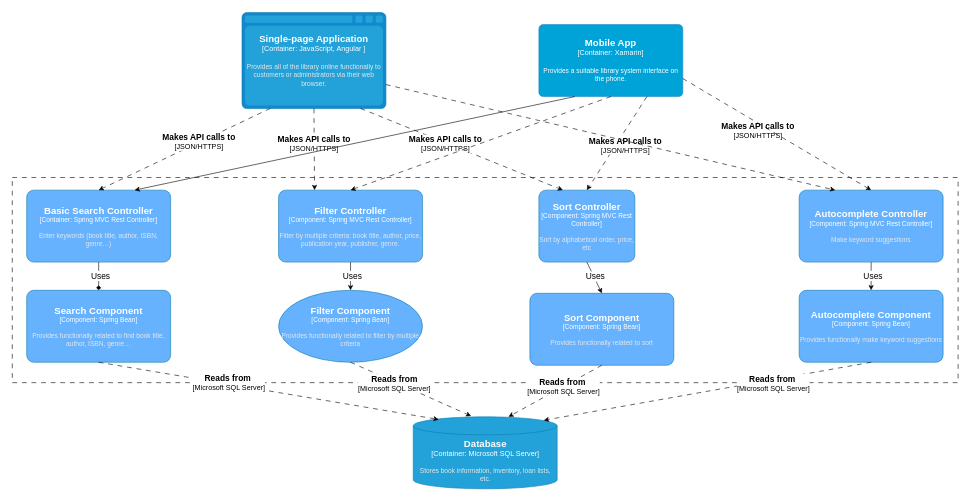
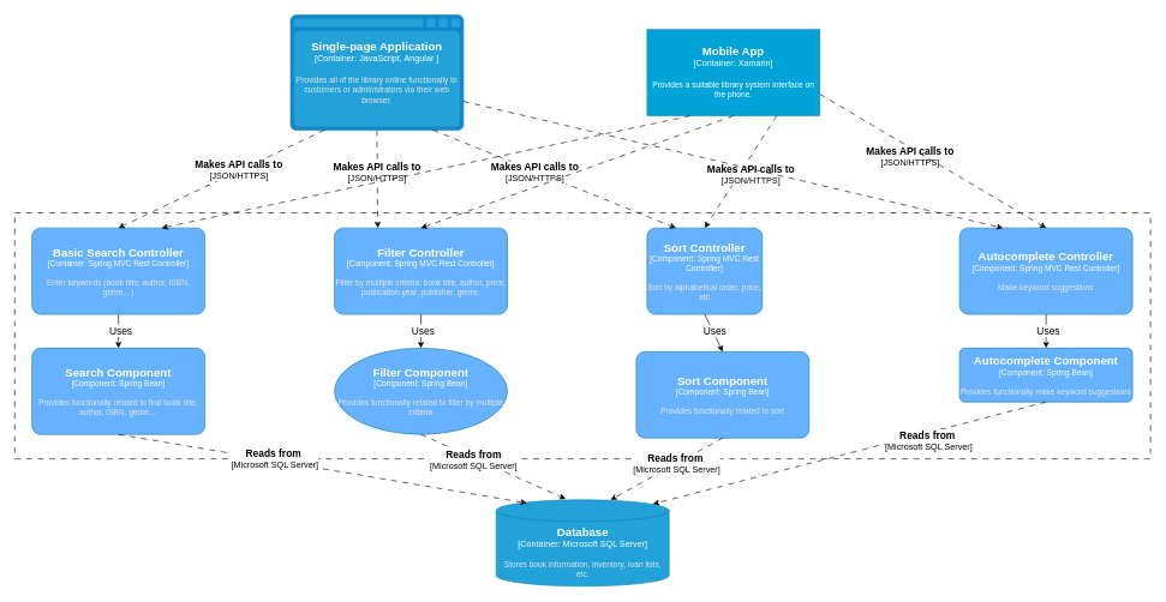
  <mxCell id="0" />
  <mxCell id="1" parent="0" />
  <mxCell id="2" value="&lt;font style=&quot;font-size: 16px&quot;&gt;&lt;b&gt;Single-page Application&lt;/b&gt;&lt;/font&gt;&lt;div&gt;[Container:&amp;nbsp;JavaScript, Angular ]&lt;/div&gt;&lt;br&gt;&lt;div&gt;&lt;font style=&quot;font-size: 11px&quot;&gt;&lt;font color=&quot;#E6E6E6&quot;&gt;Provides all of the library online functionally to customers or administrators via their web browser.&lt;/font&gt;&lt;/div&gt;" style="shape=mxgraph.c4.webBrowserContainer2;whiteSpace=wrap;html=1;boundedLbl=1;rounded=0;labelBackgroundColor=none;strokeColor=#118ACD;fillColor=#23A2D9;strokeColor=#118ACD;strokeColor2=#0E7DAD;fontSize=12;fontColor=#ffffff;align=center;metaEdit=1;points=[[0.5,0,0],[1,0.25,0],[1,0.5,0],[1,0.75,0],[0.5,1,0],[0,0.75,0],[0,0.5,0],[0,0.25,0]];resizable=0;allowArrows=1;connectable=1;expand=1;" vertex="1" parent="1"><mxGeometry x="403" y="20" width="240" height="160" as="geometry" /></mxCell>
- <mxCell id="3" value="&lt;font style=&quot;font-size: 16px&quot;&gt;&lt;b&gt;Mobile App&lt;/b&gt;&lt;/font&gt;&lt;div&gt;[Container: Xamarin]&lt;/div&gt;&lt;br&gt;&lt;div&gt;&lt;font style=&quot;font-size: 11px&quot;&gt;Provides a suitable library system interface on the phone.&lt;/font&gt;&lt;/div&gt;" style="rounded=1;whiteSpace=wrap;html=1;labelBackgroundColor=none;fillColor=light-dark(#00a3d7, #176592);fontColor=#ffffff;align=center;arcSize=6;strokeColor=#2086C9;metaEdit=1;resizable=0;points=[[0.25,0,0],[0.5,0,0],[0.75,0,0],[1,0.25,0],[1,0.5,0],[1,0.75,0],[0.75,1,0],[0.5,1,0],[0.25,1,0],[0,0.75,0],[0,0.5,0],[0,0.25,0]];" vertex="1" parent="1"><mxGeometry x="898" y="40" width="240" height="120" as="geometry" /></mxCell>
+ <mxCell id="3" value="&lt;font style=&quot;font-size: 16px&quot;&gt;&lt;b&gt;Mobile App&lt;/b&gt;&lt;/font&gt;&lt;div&gt;[Container: Xamarin]&lt;/div&gt;&lt;br&gt;&lt;div&gt;&lt;font style=&quot;font-size: 11px&quot;&gt;Provides a suitable library system interface on the phone.&lt;/font&gt;&lt;/div&gt;" style="whiteSpace=wrap;html=1;labelBackgroundColor=none;fillColor=light-dark(#00a3d7, #176592);fontColor=#ffffff;align=center;arcSize=6;strokeColor=#2086C9;metaEdit=1;resizable=0;points=[[0.25,0,0],[0.5,0,0],[0.75,0,0],[1,0.25,0],[1,0.5,0],[1,0.75,0],[0.75,1,0],[0.5,1,0],[0.25,1,0],[0,0.75,0],[0,0.5,0],[0,0.25,0]];rounded=0;" vertex="1" parent="1"><mxGeometry x="898" y="40" width="240" height="120" as="geometry" /></mxCell>
  <mxCell id="4" value="" style="rounded=0;whiteSpace=wrap;html=1;dashed=1;dashPattern=8 8;" vertex="1" parent="1"><mxGeometry x="20" y="295" width="1577" height="342" as="geometry" /></mxCell>
  <mxCell id="5" value="&lt;font style=&quot;font-size: 16px&quot;&gt;&lt;b&gt;Basic Search Controller&lt;/b&gt;&lt;/font&gt;&lt;div&gt;[Container: Spring MVC Rest Controller]&lt;/div&gt;&lt;br&gt;&lt;div&gt;&lt;font style=&quot;font-size: 11px&quot;&gt;&lt;font color=&quot;#E6E6E6&quot;&gt;Enter keywords (book title, author, ISBN, genre…)&lt;/font&gt;&lt;/div&gt;" style="rounded=1;whiteSpace=wrap;html=1;fontSize=11;labelBackgroundColor=none;fillColor=light-dark(#66B2FF,#1D8AB9);fontColor=#ffffff;align=center;arcSize=10;strokeColor=#0E7DAD;metaEdit=1;resizable=0;points=[[0.25,0,0],[0.5,0,0],[0.75,0,0],[1,0.25,0],[1,0.5,0],[1,0.75,0],[0.75,1,0],[0.5,1,0],[0.25,1,0],[0,0.75,0],[0,0.5,0],[0,0.25,0]];" vertex="1" parent="1"><mxGeometry x="44" y="316" width="240" height="120" as="geometry" /></mxCell>
  <mxCell id="6" value="&lt;font style=&quot;font-size: 16px&quot;&gt;&lt;b&gt;Filter Controller&lt;/b&gt;&lt;/font&gt;&lt;div&gt;[Component: Spring MVC Rest Controller]&lt;/div&gt;&lt;br&gt;&lt;div&gt;&lt;font style=&quot;font-size: 11px&quot;&gt;&lt;font color=&quot;#E6E6E6&quot;&gt;Filter by multiple criteria: book title, author, price, publication year, publisher, genre.&lt;/font&gt;&lt;/div&gt;" style="rounded=1;whiteSpace=wrap;html=1;fontSize=11;labelBackgroundColor=none;fillColor=light-dark(#66B2FF,#1D8AB9);fontColor=#ffffff;align=center;arcSize=10;strokeColor=#0E7DAD;metaEdit=1;resizable=0;points=[[0.25,0,0],[0.5,0,0],[0.75,0,0],[1,0.25,0],[1,0.5,0],[1,0.75,0],[0.75,1,0],[0.5,1,0],[0.25,1,0],[0,0.75,0],[0,0.5,0],[0,0.25,0]];" vertex="1" parent="1"><mxGeometry x="464" y="316" width="240" height="120" as="geometry" /></mxCell>
  <mxCell id="7" value="&lt;font style=&quot;font-size: 16px&quot;&gt;&lt;b&gt;Search Component&lt;/b&gt;&lt;/font&gt;&lt;div&gt;[Component: Spring Bean]&lt;/div&gt;&lt;br&gt;&lt;div&gt;&lt;font style=&quot;font-size: 11px&quot;&gt;&lt;font color=&quot;#E6E6E6&quot;&gt;Provides functionally related to find book title, author, ISBN, genre…&lt;/font&gt;&lt;/div&gt;" style="rounded=1;whiteSpace=wrap;html=1;fontSize=11;labelBackgroundColor=none;fillColor=light-dark(#66B2FF,#1D8AB9);fontColor=#ffffff;align=center;arcSize=10;strokeColor=#0E7DAD;metaEdit=1;resizable=0;points=[[0.25,0,0],[0.5,0,0],[0.75,0,0],[1,0.25,0],[1,0.5,0],[1,0.75,0],[0.75,1,0],[0.5,1,0],[0.25,1,0],[0,0.75,0],[0,0.5,0],[0,0.25,0]];" vertex="1" parent="1"><mxGeometry x="44" y="483" width="240" height="120" as="geometry" /></mxCell>
  <mxCell id="8" value="&lt;font style=&quot;font-size: 16px&quot;&gt;&lt;b&gt;Filter Component&lt;/b&gt;&lt;/font&gt;&lt;div&gt;[Component: Spring Bean]&lt;/div&gt;&lt;br&gt;&lt;div&gt;&lt;font style=&quot;font-size: 11px&quot;&gt;&lt;font color=&quot;#E6E6E6&quot;&gt;Provides functionally related to filter by multiple criteria&lt;/font&gt;&lt;/div&gt;" style="ellipse;whiteSpace=wrap;html=1;fontSize=11;labelBackgroundColor=none;fillColor=light-dark(#66B2FF,#1D8AB9);fontColor=#ffffff;align=center;arcSize=10;strokeColor=#0E7DAD;metaEdit=1;resizable=0;points=[[0.25,0,0],[0.5,0,0],[0.75,0,0],[1,0.25,0],[1,0.5,0],[1,0.75,0],[0.75,1,0],[0.5,1,0],[0.25,1,0],[0,0.75,0],[0,0.5,0],[0,0.25,0]];" vertex="1" parent="1"><mxGeometry x="464" y="483" width="240" height="120" as="geometry" /></mxCell>
  <mxCell id="9" value="&lt;font style=&quot;font-size: 16px&quot;&gt;&lt;b&gt; Sort Controller&lt;/b&gt;&lt;/font&gt;&lt;div&gt;[Component: Spring MVC Rest Controller]&lt;/div&gt;&lt;br&gt;&lt;div&gt;&lt;font style=&quot;font-size: 11px&quot;&gt;&lt;font color=&quot;#E6E6E6&quot;&gt;Sort by alphabetical order, price, etc&lt;/font&gt;&lt;/div&gt;" style="rounded=1;whiteSpace=wrap;html=1;fontSize=11;labelBackgroundColor=none;fillColor=light-dark(#66B2FF,#1D8AB9);fontColor=#ffffff;align=center;arcSize=10;strokeColor=#0E7DAD;metaEdit=1;resizable=0;points=[[0.25,0,0],[0.5,0,0],[0.75,0,0],[1,0.25,0],[1,0.5,0],[1,0.75,0],[0.75,1,0],[0.5,1,0],[0.25,1,0],[0,0.75,0],[0,0.5,0],[0,0.25,0]];" vertex="1" parent="1"><mxGeometry x="898" y="316" width="160" height="120" as="geometry" /></mxCell>
  <mxCell id="10" value="&lt;font style=&quot;font-size: 16px&quot;&gt;&lt;b&gt;Sort Component&lt;/b&gt;&lt;/font&gt;&lt;div&gt;[Component: Spring Bean]&lt;/div&gt;&lt;br&gt;&lt;div&gt;&lt;font style=&quot;font-size: 11px&quot;&gt;&lt;font color=&quot;#E6E6E6&quot;&gt;Provides functionally related to sort&lt;/font&gt;&lt;/div&gt;" style="rounded=1;whiteSpace=wrap;html=1;fontSize=11;labelBackgroundColor=none;fillColor=light-dark(#66B2FF,#1D8AB9);fontColor=#ffffff;align=center;arcSize=10;strokeColor=#0E7DAD;metaEdit=1;resizable=0;points=[[0.25,0,0],[0.5,0,0],[0.75,0,0],[1,0.25,0],[1,0.5,0],[1,0.75,0],[0.75,1,0],[0.5,1,0],[0.25,1,0],[0,0.75,0],[0,0.5,0],[0,0.25,0]];" vertex="1" parent="1"><mxGeometry x="883" y="488" width="240" height="120" as="geometry" /></mxCell>
  <mxCell id="11" value="&lt;font style=&quot;font-size: 16px&quot;&gt;&lt;b&gt;Database&lt;/b&gt;&lt;/font&gt;&lt;div&gt;[Container:&amp;nbsp;Microsoft SQL Server]&lt;/div&gt;&lt;br&gt;&lt;div&gt;&lt;font style=&quot;font-size: 11px&quot;&gt;&lt;font color=&quot;#E6E6E6&quot;&gt;Stores book information, inventory, loan lists, etc.&lt;/font&gt;&lt;/div&gt;" style="shape=cylinder3;size=15;whiteSpace=wrap;html=1;boundedLbl=1;rounded=0;labelBackgroundColor=none;fillColor=#23A2D9;fontSize=12;fontColor=#ffffff;align=center;strokeColor=#0E7DAD;metaEdit=1;points=[[0.5,0,0],[1,0.25,0],[1,0.5,0],[1,0.75,0],[0.5,1,0],[0,0.75,0],[0,0.5,0],[0,0.25,0]];resizable=0;" vertex="1" parent="1"><mxGeometry x="688.5" y="694" width="240" height="120" as="geometry" /></mxCell>
  <mxCell id="12" value="" style="endArrow=classic;html=1;rounded=0;exitX=0.196;exitY=0.999;exitDx=0;exitDy=0;exitPerimeter=0;entryX=0.5;entryY=0;entryDx=0;entryDy=0;entryPerimeter=0;dashed=1;dashPattern=8 8;" edge="1" parent="1" source="2" target="5"><mxGeometry width="50" height="50" relative="1" as="geometry"><mxPoint x="791" y="210" as="sourcePoint" /><mxPoint x="654" y="358" as="targetPoint" /></mxGeometry></mxCell>
  <mxCell id="13" value="&lt;span style=&quot;font-size: 14px;&quot;&gt;&lt;b&gt;Makes API calls to&lt;/b&gt;&lt;/span&gt;&lt;br&gt;&lt;div&gt;&lt;font style=&quot;font-size: 12px;&quot;&gt;[JSON/HTTPS]&lt;/font&gt;&lt;/div&gt;" style="edgeLabel;html=1;align=center;verticalAlign=middle;resizable=0;points=[];" vertex="1" connectable="0" parent="12"><mxGeometry x="-0.164" y="-2" relative="1" as="geometry"><mxPoint x="1" as="offset" /></mxGeometry></mxCell>
  <mxCell id="14" value="" style="endArrow=classic;html=1;rounded=0;exitX=0.5;exitY=1;exitDx=0;exitDy=0;exitPerimeter=0;entryX=0.25;entryY=0;entryDx=0;entryDy=0;entryPerimeter=0;dashed=1;dashPattern=8 8;" edge="1" parent="1" source="2" target="6"><mxGeometry width="50" height="50" relative="1" as="geometry"><mxPoint x="309" y="210" as="sourcePoint" /><mxPoint x="174" y="326" as="targetPoint" /></mxGeometry></mxCell>
  <mxCell id="15" value="&lt;span style=&quot;font-size: 14px;&quot;&gt;&lt;b&gt;Makes API calls to&lt;/b&gt;&lt;/span&gt;&lt;br&gt;&lt;div&gt;&lt;font style=&quot;font-size: 12px;&quot;&gt;[JSON/HTTPS]&lt;/font&gt;&lt;/div&gt;" style="edgeLabel;html=1;align=center;verticalAlign=middle;resizable=0;points=[];" vertex="1" connectable="0" parent="14"><mxGeometry x="-0.164" y="-2" relative="1" as="geometry"><mxPoint x="1" as="offset" /></mxGeometry></mxCell>
  <mxCell id="16" value="" style="endArrow=classic;html=1;rounded=0;exitX=0.824;exitY=0.999;exitDx=0;exitDy=0;exitPerimeter=0;entryX=0.25;entryY=0;entryDx=0;entryDy=0;entryPerimeter=0;dashed=1;dashPattern=8 8;" edge="1" parent="1" source="2" target="9"><mxGeometry width="50" height="50" relative="1" as="geometry"><mxPoint x="382" y="210" as="sourcePoint" /><mxPoint x="534" y="326" as="targetPoint" /></mxGeometry></mxCell>
  <mxCell id="17" value="&lt;span style=&quot;font-size: 14px;&quot;&gt;&lt;b&gt;Makes API calls to&lt;/b&gt;&lt;/span&gt;&lt;br&gt;&lt;div&gt;&lt;font style=&quot;font-size: 12px;&quot;&gt;[JSON/HTTPS]&lt;/font&gt;&lt;/div&gt;" style="edgeLabel;html=1;align=center;verticalAlign=middle;resizable=0;points=[];" vertex="1" connectable="0" parent="16"><mxGeometry x="-0.164" y="-2" relative="1" as="geometry"><mxPoint x="1" as="offset" /></mxGeometry></mxCell>
- <mxCell id="18" value="" style="endArrow=classic;html=1;rounded=0;exitX=0.25;exitY=1;exitDx=0;exitDy=0;exitPerimeter=0;entryX=0.75;entryY=0;entryDx=0;entryDy=0;entryPerimeter=0;dashed=0;dashPattern=8 8;" edge="1" parent="1" source="3" target="5"><mxGeometry width="50" height="50" relative="1" as="geometry"><mxPoint x="512" y="453" as="sourcePoint" /><mxPoint x="562" y="403" as="targetPoint" /></mxGeometry></mxCell>
+ <mxCell id="18" value="" style="endArrow=classic;html=1;rounded=0;exitX=0.25;exitY=1;exitDx=0;exitDy=0;exitPerimeter=0;entryX=0.75;entryY=0;entryDx=0;entryDy=0;entryPerimeter=0;dashed=1;dashPattern=8 8;" edge="1" parent="1" source="3" target="5"><mxGeometry width="50" height="50" relative="1" as="geometry"><mxPoint x="512" y="453" as="sourcePoint" /><mxPoint x="562" y="403" as="targetPoint" /></mxGeometry></mxCell>
  <mxCell id="19" value="" style="endArrow=classic;html=1;rounded=0;exitX=0.5;exitY=1;exitDx=0;exitDy=0;exitPerimeter=0;entryX=0.5;entryY=0;entryDx=0;entryDy=0;entryPerimeter=0;dashed=1;dashPattern=8 8;" edge="1" parent="1" source="3" target="6"><mxGeometry width="50" height="50" relative="1" as="geometry"><mxPoint x="791" y="170" as="sourcePoint" /><mxPoint x="234" y="326" as="targetPoint" /></mxGeometry></mxCell>
  <mxCell id="20" value="" style="endArrow=classic;html=1;rounded=0;exitX=0.75;exitY=1;exitDx=0;exitDy=0;exitPerimeter=0;entryX=0.5;entryY=0;entryDx=0;entryDy=0;entryPerimeter=0;dashed=1;dashPattern=8 8;" edge="1" parent="1" source="3" target="9"><mxGeometry width="50" height="50" relative="1" as="geometry"><mxPoint x="1082" y="247" as="sourcePoint" /><mxPoint x="945" y="395" as="targetPoint" /></mxGeometry></mxCell>
  <mxCell id="21" value="&lt;span style=&quot;font-size: 14px;&quot;&gt;&lt;b&gt;Makes API calls to&lt;/b&gt;&lt;/span&gt;&lt;br&gt;&lt;div&gt;&lt;font style=&quot;font-size: 12px;&quot;&gt;[JSON/HTTPS]&lt;/font&gt;&lt;/div&gt;" style="edgeLabel;html=1;align=center;verticalAlign=middle;resizable=0;points=[];" vertex="1" connectable="0" parent="20"><mxGeometry x="-0.164" y="-2" relative="1" as="geometry"><mxPoint x="7" y="17" as="offset" /></mxGeometry></mxCell>
  <mxCell id="22" value="&lt;span style=&quot;font-size: 14px;&quot;&gt;&lt;b&gt;Makes API calls to&lt;/b&gt;&lt;/span&gt;&lt;br&gt;&lt;div&gt;&lt;font style=&quot;font-size: 12px;&quot;&gt;[JSON/HTTPS]&lt;/font&gt;&lt;/div&gt;" style="edgeLabel;html=1;align=center;verticalAlign=middle;resizable=0;points=[];" vertex="1" connectable="0" parent="20"><mxGeometry x="-0.164" y="-2" relative="1" as="geometry"><mxPoint x="228" y="-8" as="offset" /></mxGeometry></mxCell>
- <mxCell id="23" value="" style="endArrow=diamond;html=1;rounded=0;exitX=0.5;exitY=1;exitDx=0;exitDy=0;exitPerimeter=0;entryX=0.5;entryY=0;entryDx=0;entryDy=0;entryPerimeter=0;" edge="1" parent="1" source="5" target="7"><mxGeometry width="50" height="50" relative="1" as="geometry"><mxPoint x="367" y="499" as="sourcePoint" /><mxPoint x="417" y="449" as="targetPoint" /></mxGeometry></mxCell>
+ <mxCell id="23" value="" style="endArrow=classic;html=1;rounded=0;exitX=0.5;exitY=1;exitDx=0;exitDy=0;exitPerimeter=0;entryX=0.5;entryY=0;entryDx=0;entryDy=0;entryPerimeter=0;" edge="1" parent="1" source="5" target="7"><mxGeometry width="50" height="50" relative="1" as="geometry"><mxPoint x="367" y="499" as="sourcePoint" /><mxPoint x="417" y="449" as="targetPoint" /></mxGeometry></mxCell>
  <mxCell id="24" value="&lt;font style=&quot;font-size: 14px;&quot;&gt;Uses&lt;/font&gt;" style="edgeLabel;html=1;align=center;verticalAlign=middle;resizable=0;points=[];" vertex="1" connectable="0" parent="23"><mxGeometry x="-0.052" y="2" relative="1" as="geometry"><mxPoint as="offset" /></mxGeometry></mxCell>
  <mxCell id="25" value="" style="endArrow=classic;html=1;rounded=0;exitX=0.5;exitY=1;exitDx=0;exitDy=0;exitPerimeter=0;entryX=0.5;entryY=0;entryDx=0;entryDy=0;entryPerimeter=0;" edge="1" parent="1" source="6" target="8"><mxGeometry width="50" height="50" relative="1" as="geometry"><mxPoint x="174" y="446" as="sourcePoint" /><mxPoint x="174" y="511" as="targetPoint" /></mxGeometry></mxCell>
  <mxCell id="26" value="&lt;font style=&quot;font-size: 14px;&quot;&gt;Uses&lt;/font&gt;" style="edgeLabel;html=1;align=center;verticalAlign=middle;resizable=0;points=[];" vertex="1" connectable="0" parent="25"><mxGeometry x="-0.052" y="2" relative="1" as="geometry"><mxPoint as="offset" /></mxGeometry></mxCell>
  <mxCell id="27" value="" style="endArrow=classic;html=1;rounded=0;exitX=0.5;exitY=1;exitDx=0;exitDy=0;exitPerimeter=0;entryX=0.5;entryY=0;entryDx=0;entryDy=0;entryPerimeter=0;" edge="1" parent="1" source="9" target="10"><mxGeometry width="50" height="50" relative="1" as="geometry"><mxPoint x="1017.41" y="436" as="sourcePoint" /><mxPoint x="1017.41" y="483" as="targetPoint" /></mxGeometry></mxCell>
  <mxCell id="28" value="&lt;font style=&quot;font-size: 14px;&quot;&gt;Uses&lt;/font&gt;" style="edgeLabel;html=1;align=center;verticalAlign=middle;resizable=0;points=[];" vertex="1" connectable="0" parent="27"><mxGeometry x="-0.052" y="2" relative="1" as="geometry"><mxPoint as="offset" /></mxGeometry></mxCell>
  <mxCell id="29" value="&lt;font style=&quot;font-size: 16px&quot;&gt;&lt;b&gt;Autocomplete Controller&lt;/b&gt;&lt;/font&gt;&lt;div&gt;[Component: Spring MVC Rest Controller]&lt;/div&gt;&lt;br&gt;&lt;div&gt;&lt;font style=&quot;font-size: 11px&quot;&gt;&lt;font color=&quot;#E6E6E6&quot;&gt;Make keyword suggestions&lt;/font&gt;&lt;/div&gt;" style="rounded=1;whiteSpace=wrap;html=1;fontSize=11;labelBackgroundColor=none;fillColor=light-dark(#66B2FF,#1D8AB9);fontColor=#ffffff;align=center;arcSize=10;strokeColor=#0E7DAD;metaEdit=1;resizable=0;points=[[0.25,0,0],[0.5,0,0],[0.75,0,0],[1,0.25,0],[1,0.5,0],[1,0.75,0],[0.75,1,0],[0.5,1,0],[0.25,1,0],[0,0.75,0],[0,0.5,0],[0,0.25,0]];" vertex="1" parent="1"><mxGeometry x="1332" y="316" width="240" height="120" as="geometry" /></mxCell>
- <mxCell id="30" value="&lt;font style=&quot;font-size: 16px&quot;&gt;&lt;b&gt;Autocomplete Component&lt;/b&gt;&lt;/font&gt;&lt;div&gt;[Component: Spring Bean]&lt;/div&gt;&lt;br&gt;&lt;div&gt;&lt;font style=&quot;font-size: 11px&quot;&gt;&lt;font color=&quot;#E6E6E6&quot;&gt;Provides functionally make keyword suggestions&lt;/font&gt;&lt;/div&gt;" style="rounded=1;whiteSpace=wrap;html=1;fontSize=11;labelBackgroundColor=none;fillColor=light-dark(#66B2FF,#1D8AB9);fontColor=#ffffff;align=center;arcSize=10;strokeColor=#0E7DAD;metaEdit=1;resizable=0;points=[[0.25,0,0],[0.5,0,0],[0.75,0,0],[1,0.25,0],[1,0.5,0],[1,0.75,0],[0.75,1,0],[0.5,1,0],[0.25,1,0],[0,0.75,0],[0,0.5,0],[0,0.25,0]];" vertex="1" parent="1"><mxGeometry x="1332" y="483" width="240" height="120" as="geometry" /></mxCell>
+ <mxCell id="30" value="&lt;font style=&quot;font-size: 16px&quot;&gt;&lt;b&gt;Autocomplete Component&lt;/b&gt;&lt;/font&gt;&lt;div&gt;[Component: Spring Bean]&lt;/div&gt;&lt;br&gt;&lt;div&gt;&lt;font style=&quot;font-size: 11px&quot;&gt;&lt;font color=&quot;#E6E6E6&quot;&gt;Provides functionally make keyword suggestions&lt;/font&gt;&lt;/div&gt;" style="rounded=1;whiteSpace=wrap;html=1;fontSize=11;labelBackgroundColor=none;fillColor=light-dark(#66B2FF,#1D8AB9);fontColor=#ffffff;align=center;arcSize=10;strokeColor=#0E7DAD;metaEdit=1;resizable=0;points=[[0.25,0,0],[0.5,0,0],[0.75,0,0],[1,0.25,0],[1,0.5,0],[1,0.75,0],[0.75,1,0],[0.5,1,0],[0.25,1,0],[0,0.75,0],[0,0.5,0],[0,0.25,0]];" vertex="1" parent="1"><mxGeometry x="1332" y="483" width="240" height="75" as="geometry" /></mxCell>
  <mxCell id="31" value="" style="endArrow=classic;html=1;rounded=0;exitX=1;exitY=0.75;exitDx=0;exitDy=0;exitPerimeter=0;entryX=0.25;entryY=0;entryDx=0;entryDy=0;entryPerimeter=0;dashed=1;dashPattern=8 8;" edge="1" parent="1" source="2" target="29"><mxGeometry width="50" height="50" relative="1" as="geometry"><mxPoint x="611" y="190" as="sourcePoint" /><mxPoint x="968" y="326" as="targetPoint" /></mxGeometry></mxCell>
  <mxCell id="32" value="" style="endArrow=classic;html=1;rounded=0;exitX=1;exitY=0.75;exitDx=0;exitDy=0;exitPerimeter=0;entryX=0.5;entryY=0;entryDx=0;entryDy=0;entryPerimeter=0;dashed=1;dashPattern=8 8;" edge="1" parent="1" source="3" target="29"><mxGeometry width="50" height="50" relative="1" as="geometry"><mxPoint x="1028" y="170" as="sourcePoint" /><mxPoint x="594" y="326" as="targetPoint" /></mxGeometry></mxCell>
  <mxCell id="33" value="" style="endArrow=classic;html=1;rounded=0;entryX=0.5;entryY=0;entryDx=0;entryDy=0;entryPerimeter=0;exitX=0.5;exitY=1;exitDx=0;exitDy=0;exitPerimeter=0;" edge="1" parent="1" source="29" target="30"><mxGeometry width="50" height="50" relative="1" as="geometry"><mxPoint x="1028" y="446" as="sourcePoint" /><mxPoint x="1028" y="493" as="targetPoint" /></mxGeometry></mxCell>
  <mxCell id="34" value="&lt;font style=&quot;font-size: 14px;&quot;&gt;Uses&lt;/font&gt;" style="edgeLabel;html=1;align=center;verticalAlign=middle;resizable=0;points=[];" vertex="1" connectable="0" parent="33"><mxGeometry x="-0.052" y="2" relative="1" as="geometry"><mxPoint as="offset" /></mxGeometry></mxCell>
  <mxCell id="35" value="" style="endArrow=classic;html=1;rounded=0;exitX=0.5;exitY=1;exitDx=0;exitDy=0;exitPerimeter=0;entryX=0.177;entryY=0.037;entryDx=0;entryDy=0;entryPerimeter=0;dashed=1;dashPattern=8 8;" edge="1" parent="1" source="7" target="11"><mxGeometry width="50" height="50" relative="1" as="geometry"><mxPoint x="984" y="683" as="sourcePoint" /><mxPoint x="666" y="683" as="targetPoint" /></mxGeometry></mxCell>
  <mxCell id="36" value="&lt;span style=&quot;font-size: 14px;&quot;&gt;&lt;b&gt;Reads from&amp;nbsp;&lt;/b&gt;&lt;/span&gt;&lt;div&gt;&lt;div&gt;&lt;font style=&quot;font-size: 12px;&quot;&gt;[Microsoft SQL Server]&lt;/font&gt;&lt;/div&gt;&lt;/div&gt;" style="edgeLabel;html=1;align=center;verticalAlign=middle;resizable=0;points=[];" vertex="1" connectable="0" parent="35"><mxGeometry x="-0.164" y="-2" relative="1" as="geometry"><mxPoint x="-20" y="-8" as="offset" /></mxGeometry></mxCell>
  <mxCell id="37" value="" style="endArrow=classic;html=1;rounded=0;exitX=0.5;exitY=1;exitDx=0;exitDy=0;exitPerimeter=0;entryX=0.402;entryY=-0.011;entryDx=0;entryDy=0;entryPerimeter=0;dashed=1;dashPattern=8 8;" edge="1" parent="1" source="8" target="11"><mxGeometry width="50" height="50" relative="1" as="geometry"><mxPoint x="174" y="613" as="sourcePoint" /><mxPoint x="174" y="722" as="targetPoint" /></mxGeometry></mxCell>
  <mxCell id="38" value="&lt;span style=&quot;font-size: 14px;&quot;&gt;&lt;b&gt;Reads from&lt;/b&gt;&lt;/span&gt;&lt;div&gt;&lt;span style=&quot;font-size: 12px;&quot;&gt;[Microsoft SQL Server]&lt;/span&gt;&lt;/div&gt;" style="edgeLabel;html=1;align=center;verticalAlign=middle;resizable=0;points=[];" vertex="1" connectable="0" parent="37"><mxGeometry x="-0.164" y="-2" relative="1" as="geometry"><mxPoint x="-11" y="-5" as="offset" /></mxGeometry></mxCell>
  <mxCell id="39" value="" style="endArrow=classic;html=1;rounded=0;exitX=0.5;exitY=1;exitDx=0;exitDy=0;exitPerimeter=0;entryX=0.662;entryY=-0.001;entryDx=0;entryDy=0;entryPerimeter=0;dashed=1;dashPattern=8 8;" edge="1" parent="1" source="10" target="11"><mxGeometry width="50" height="50" relative="1" as="geometry"><mxPoint x="594" y="613" as="sourcePoint" /><mxPoint x="260" y="725" as="targetPoint" /></mxGeometry></mxCell>
  <mxCell id="40" value="&lt;span style=&quot;font-size: 14px;&quot;&gt;&lt;b&gt;Reads from&amp;nbsp;&lt;/b&gt;&lt;/span&gt;&lt;div&gt;&lt;div&gt;&lt;font style=&quot;font-size: 12px;&quot;&gt;[Microsoft SQL Server]&lt;/font&gt;&lt;/div&gt;&lt;/div&gt;" style="edgeLabel;html=1;align=center;verticalAlign=middle;resizable=0;points=[];" vertex="1" connectable="0" parent="39"><mxGeometry x="-0.164" y="-2" relative="1" as="geometry"><mxPoint x="1" as="offset" /></mxGeometry></mxCell>
  <mxCell id="41" value="" style="endArrow=classic;html=1;rounded=0;exitX=0.5;exitY=1;exitDx=0;exitDy=0;exitPerimeter=0;entryX=0.907;entryY=0.048;entryDx=0;entryDy=0;entryPerimeter=0;dashed=1;dashPattern=8 8;" edge="1" parent="1" source="30" target="11"><mxGeometry width="50" height="50" relative="1" as="geometry"><mxPoint x="1028" y="613" as="sourcePoint" /><mxPoint x="294" y="752" as="targetPoint" /></mxGeometry></mxCell>
  <mxCell id="42" value="&lt;span style=&quot;font-size: 14px;&quot;&gt;&lt;b&gt;Reads from&amp;nbsp;&lt;/b&gt;&lt;/span&gt;&lt;div&gt;&lt;div&gt;&lt;font style=&quot;font-size: 12px;&quot;&gt;[Microsoft SQL Server]&lt;/font&gt;&lt;/div&gt;&lt;/div&gt;" style="edgeLabel;html=1;align=center;verticalAlign=middle;resizable=0;points=[];" vertex="1" connectable="0" parent="41"><mxGeometry x="-0.164" y="-2" relative="1" as="geometry"><mxPoint x="65" y="-4" as="offset" /></mxGeometry></mxCell>
